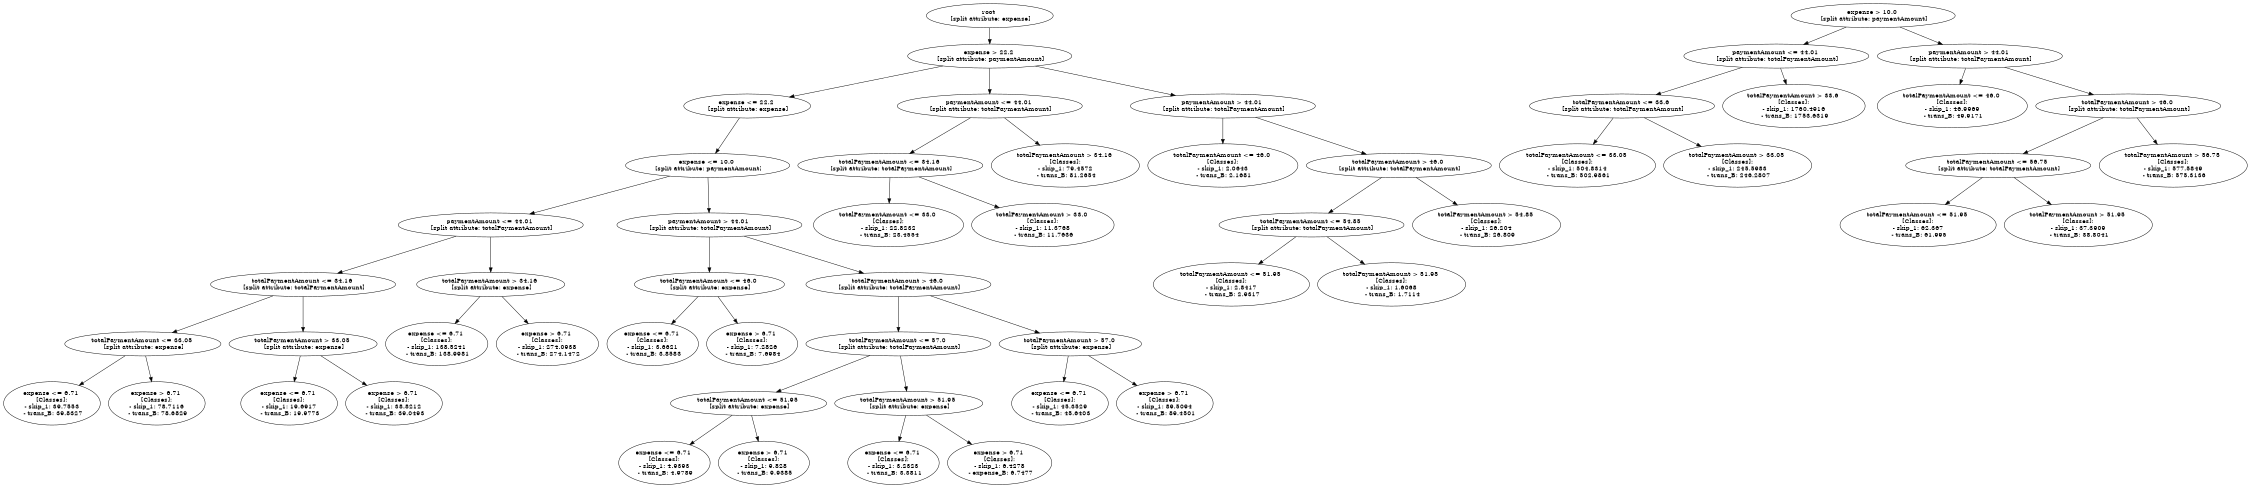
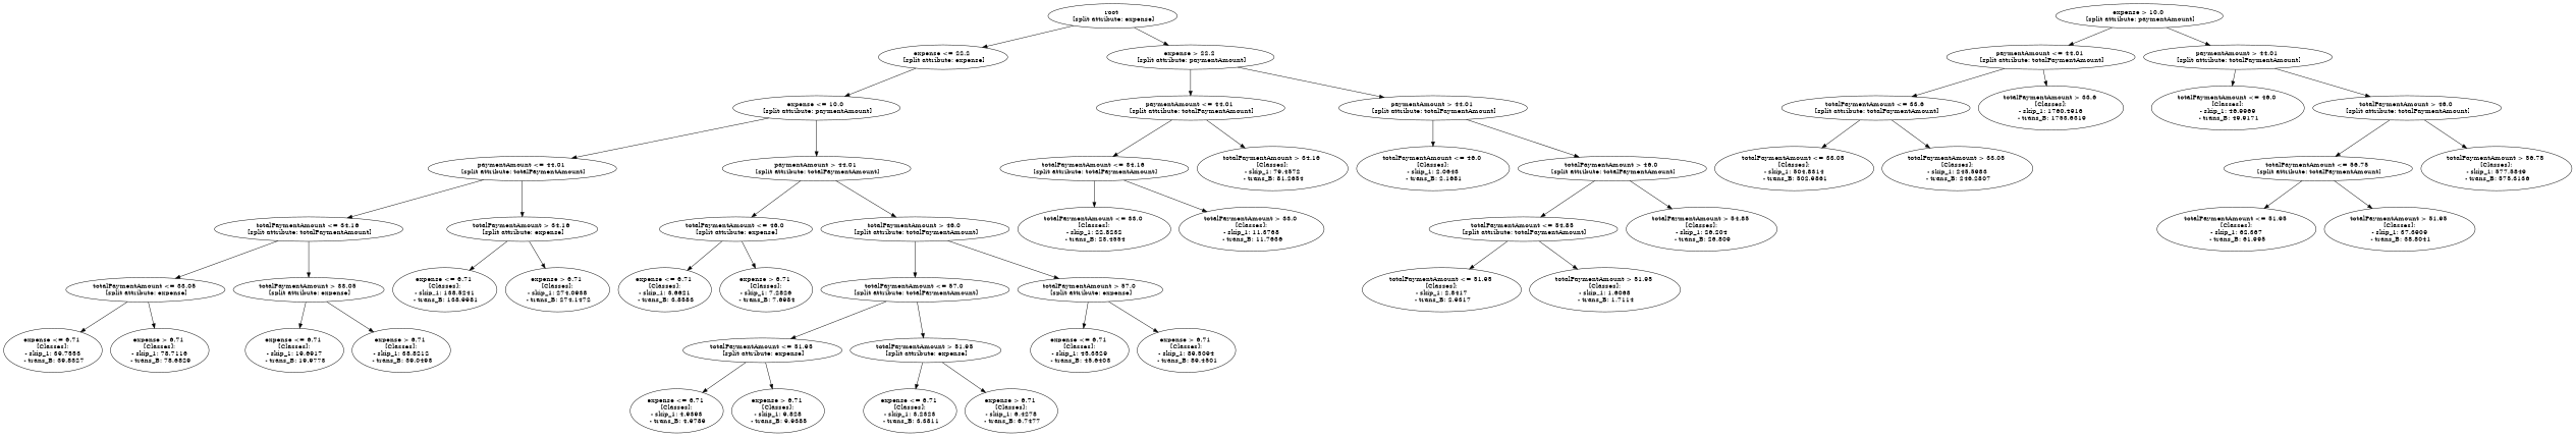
  digraph {
    n1 [label="root \n [split attribute: expense]"]
    n2 [label="expense <= 22.2 \n [split attribute: expense]"]
    n3 [label="expense > 22.2 \n [split attribute: paymentAmount]"]
    n4 [label="expense <= 10.0 \n [split attribute: paymentAmount]"]
    n5 [label="paymentAmount <= 44.01 \n [split attribute: totalPaymentAmount]"]
    n6 [label="paymentAmount > 44.01 \n [split attribute: totalPaymentAmount]"]
    n7 [label="paymentAmount <= 44.01 \n [split attribute: totalPaymentAmount]"]
    n8 [label="paymentAmount > 44.01 \n [split attribute: totalPaymentAmount]"]
    n9 [label="expense > 10.0 \n [split attribute: paymentAmount]"]
    n10 [label="paymentAmount <= 44.01 \n [split attribute: totalPaymentAmount]"]
    n11 [label="paymentAmount > 44.01 \n [split attribute: totalPaymentAmount]"]
    n12 [label="totalPaymentAmount <= 34.16 \n [split attribute: totalPaymentAmount]"]
    n13 [label="totalPaymentAmount > 34.16 \n [split attribute: expense]"]
    n14 [label="totalPaymentAmount <= 46.0 \n [split attribute: expense]"]
    n15 [label="totalPaymentAmount > 46.0 \n [split attribute: totalPaymentAmount]"]
    n16 [label="totalPaymentAmount <= 33.05 \n [split attribute: expense]"]
    n17 [label="totalPaymentAmount > 33.05 \n [split attribute: expense]"]
    n18 [label="expense <= 6.71 \n [Classes]: \n - skip_1: 138.5241 \n - trans_B: 138.9981"]
    n19 [label="expense > 6.71 \n [Classes]: \n - skip_1: 274.0938 \n - trans_B: 274.1472"]
    n20 [label="expense <= 6.71 \n [Classes]: \n - skip_1: 39.7553 \n - trans_B: 39.8327"]
    n21 [label="expense > 6.71 \n [Classes]: \n - skip_1: 78.7116 \n - trans_B: 78.6829"]
    n22 [label="expense <= 6.71 \n [Classes]: \n - skip_1: 19.6917 \n - trans_B: 19.9773"]
    n23 [label="expense > 6.71 \n [Classes]: \n - skip_1: 38.8212 \n - trans_B: 39.0493"]
    n24 [label="expense <= 6.71 \n [Classes]: \n - skip_1: 3.6621 \n - trans_B: 3.8583"]
    n25 [label="expense > 6.71 \n [Classes]: \n - skip_1: 7.2826 \n - trans_B: 7.6984"]
    n26 [label="totalPaymentAmount <= 57.0 \n [split attribute: totalPaymentAmount]"]
    n27 [label="totalPaymentAmount > 57.0 \n [split attribute: expense]"]
    n28 [label="totalPaymentAmount <= 51.95 \n [split attribute: expense]"]
    n29 [label="totalPaymentAmount > 51.95 \n [split attribute: expense]"]
    n30 [label="expense <= 6.71 \n [Classes]: \n - skip_1: 45.3529 \n - trans_B: 45.6403"]
    n31 [label="expense > 6.71 \n [Classes]: \n - skip_1: 89.5094 \n - trans_B: 89.4501"]
    n32 [label="expense <= 6.71 \n [Classes]: \n - skip_1: 4.9393 \n - trans_B: 4.9789"]
    n33 [label="expense > 6.71 \n [Classes]: \n - skip_1: 9.828 \n - trans_B: 9.9385"]
    n34 [label="expense <= 6.71 \n [Classes]: \n - skip_1: 3.2323 \n - trans_B: 3.3811"]
-   n35 [label="expense > 6.71 \n [Classes]: \n - skip_1: 6.4278 \n - expense_B: 6.7477"]
+   n35 [label="expense > 6.71 \n [Classes]: \n - skip_1: 6.4278 \n - trans_B: 6.7477"]
    n36 [label="totalPaymentAmount <= 33.6 \n [split attribute: totalPaymentAmount]"]
    n37 [label="totalPaymentAmount > 33.6 \n [Classes]: \n - skip_1: 1760.4916 \n - trans_B: 1753.6319"]
    n38 [label="totalPaymentAmount <= 46.0 \n [Classes]: \n - skip_1: 46.9969 \n - trans_B: 49.9171"]
    n39 [label="totalPaymentAmount > 46.0 \n [split attribute: totalPaymentAmount]"]
    n40 [label="totalPaymentAmount <= 33.05 \n [Classes]: \n - skip_1: 504.8314 \n - trans_B: 502.9861"]
    n41 [label="totalPaymentAmount > 33.05 \n [Classes]: \n - skip_1: 245.5983 \n - trans_B: 246.2807"]
    n42 [label="totalPaymentAmount <= 56.75 \n [split attribute: totalPaymentAmount]"]
    n43 [label="totalPaymentAmount > 56.75 \n [Classes]: \n - skip_1: 577.5849 \n - trans_B: 575.3136"]
    n44 [label="totalPaymentAmount <= 51.95 \n [Classes]: \n - skip_1: 62.367 \n - trans_B: 61.995"]
    n45 [label="totalPaymentAmount > 51.95 \n [Classes]: \n - skip_1: 37.3909 \n - trans_B: 38.8041"]
    n46 [label="totalPaymentAmount <= 34.16 \n [split attribute: totalPaymentAmount]"]
    n47 [label="totalPaymentAmount > 34.16 \n [Classes]: \n - skip_1: 79.4572 \n - trans_B: 81.2654"]
    n48 [label="totalPaymentAmount <= 46.0 \n [Classes]: \n - skip_1: 2.0643 \n - trans_B: 2.1681"]
    n49 [label="totalPaymentAmount > 46.0 \n [split attribute: totalPaymentAmount]"]
    n50 [label="totalPaymentAmount <= 33.0 \n [Classes]: \n - skip_1: 22.8232 \n - trans_B: 23.4554"]
    n51 [label="totalPaymentAmount > 33.0 \n [Classes]: \n - skip_1: 11.3768 \n - trans_B: 11.7636"]
    n52 [label="totalPaymentAmount <= 54.85 \n [split attribute: totalPaymentAmount]"]
    n53 [label="totalPaymentAmount > 54.85 \n [Classes]: \n - skip_1: 26.204 \n - trans_B: 26.809"]
    n54 [label="totalPaymentAmount <= 51.95 \n [Classes]: \n - skip_1: 2.8417 \n - trans_B: 2.9317"]
    n55 [label="totalPaymentAmount > 51.95 \n [Classes]: \n - skip_1: 1.6068 \n - trans_B: 1.7114"]
-   n3 -> n2
+   n1 -> n2
    n1 -> n3
    n2 -> n4
    n3 -> n5
    n3 -> n6
    n4 -> n7
    n4 -> n8
    n5 -> n46
    n5 -> n47
    n6 -> n48
    n6 -> n49
    n7 -> n12
    n7 -> n13
    n8 -> n14
    n8 -> n15
    n9 -> n10
    n9 -> n11
    n10 -> n36
    n10 -> n37
    n11 -> n38
    n11 -> n39
    n12 -> n16
    n12 -> n17
    n13 -> n18
    n13 -> n19
    n14 -> n24
    n14 -> n25
    n15 -> n26
    n15 -> n27
    n16 -> n20
    n16 -> n21
    n17 -> n22
    n17 -> n23
    n26 -> n28
    n26 -> n29
    n27 -> n30
    n27 -> n31
    n28 -> n32
    n28 -> n33
    n29 -> n34
    n29 -> n35
    n36 -> n40
    n36 -> n41
    n39 -> n42
    n39 -> n43
    n42 -> n44
    n42 -> n45
    n46 -> n50
    n46 -> n51
    n49 -> n52
    n49 -> n53
    n52 -> n54
    n52 -> n55
  }
